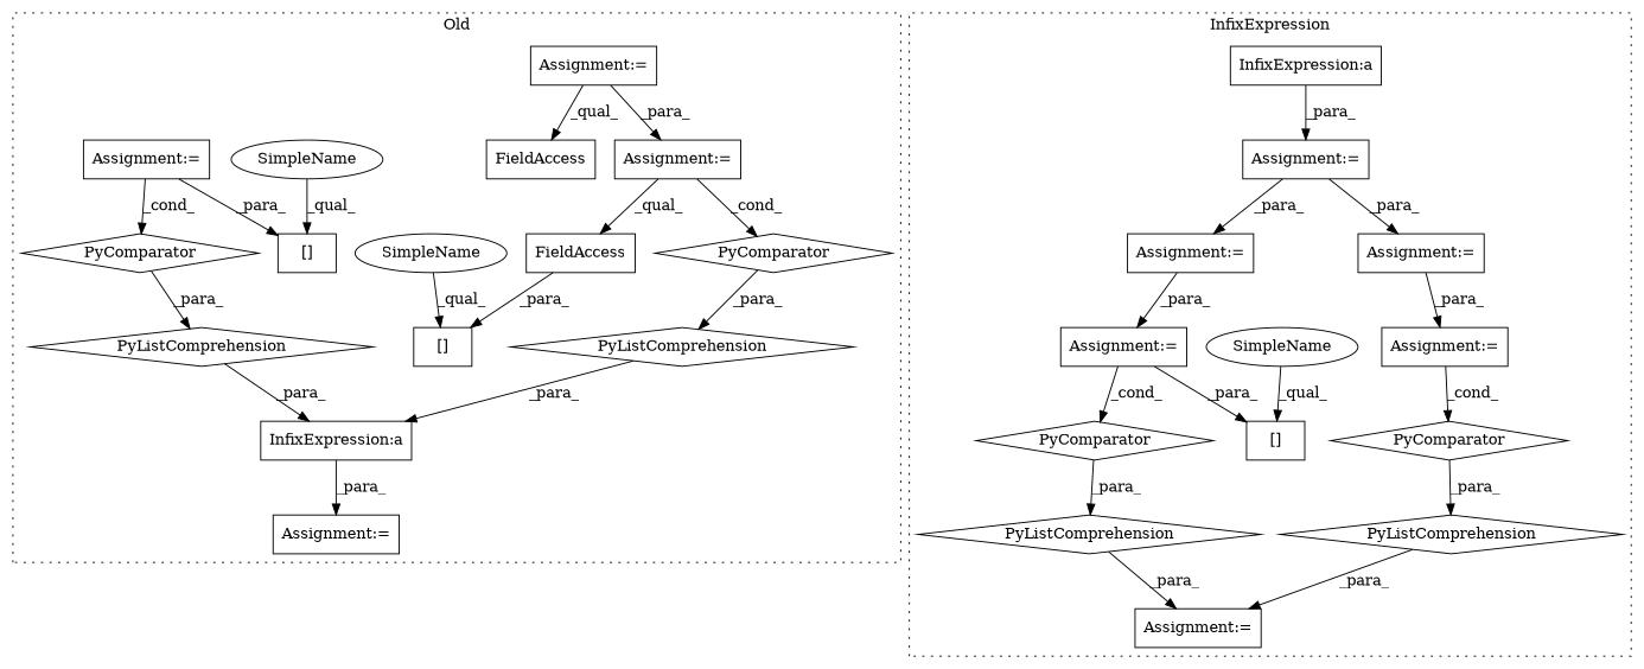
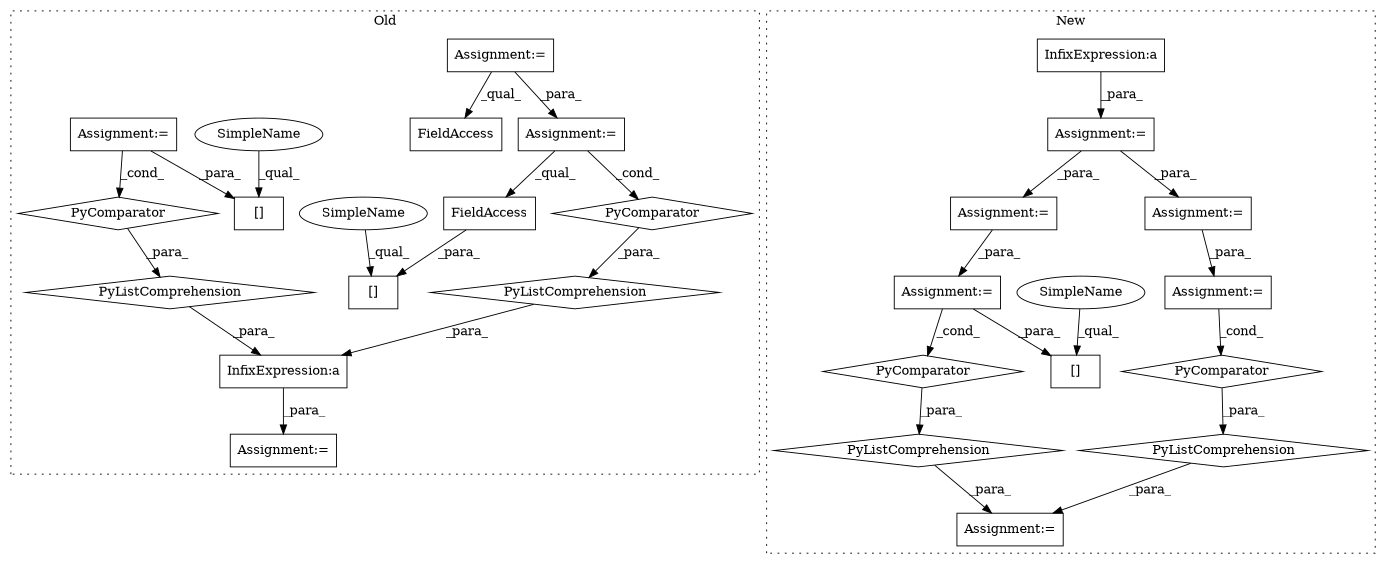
  digraph {
    node [a=7 l=1 s=1534 shape=box]
    n1 [a=109 l=136 label=PyListComprehension shape=diamond]
    n2 [a=113 l=44 label=PyComparator s=1618 shape=diamond]
    n3 [label="Assignment:=" s=585]
    n4 [label="Assignment:=" s=1375]
    n5 [a=22 l=9 label=FieldAccess s=1547]
    n6 [a=22 l=9 label=FieldAccess s=1402]
    n7 [a=27 l=14 label="InfixExpression:a" s=1665]
    n8 [a=2 l="13,1" label="[]" s="1534,1556"]
    n9 [a=109 l=144 label=PyListComprehension s=1679 shape=diamond]
    n10 [a=113 l=40 label=PyComparator s=1775 shape=diamond]
    n11 [a=2 l="13,1" label="[]" s="1679,1708"]
    n12 [l=40 label="Assignment:=" s=1775]
    n13 [l=44 label="Assignment:=" s=1618]
    n14 [a=42 l=12 label=SimpleName s=1679 shape=ellipse]
    n15 [a=42 l=12 label=SimpleName shape=ellipse]
    n16 [a=113 l=39 label=PyComparator s=2102 shape=diamond]
    n17 [label="Assignment:=" s=1840]
    n18 [a=109 l=123 label=PyListComprehension s=2026 shape=diamond]
    n19 [label="Assignment:=" s=1889]
    n20 [l=39 label="Assignment:=" s=2102]
    n21 [l=2 label="Assignment:=" s=1064]
    n22 [a=27 l=3 label="InfixExpression:a" s=1158]
    n23 [a=2 l="13,1" label="[]" s="2026,2043"]
    n24 [label="Assignment:=" s=1772]
    n25 [a=109 l=116 label=PyListComprehension s=1902 shape=diamond]
    n26 [a=113 l=32 label=PyComparator s=1978 shape=diamond]
    n27 [l=32 label="Assignment:=" s=1978]
    n28 [a=42 l=12 label=SimpleName s=2026 shape=ellipse]
    subgraph cluster_1 {
      label=Old
      style=dotted
      n1
      n2
      n3
      n4
      n5
      n6
      n7
      n8
      n9
      n10
      n11
      n12
      n13
      n14
      n15
    }
    subgraph cluster_2 {
-     label=InfixExpression
+     label=New
      style=dotted
      n16
      n17
      n18
      n19
      n20
      n21
      n22
      n23
      n24
      n25
      n26
      n27
      n28
    }
    n1 -> n7 [label=_para_]
    n2 -> n1 [label=_para_]
    n3 -> n6 [label=_qual_]
    n3 -> n13 [label=_para_]
    n5 -> n8 [label=_para_]
    n7 -> n4 [label=_para_]
    n9 -> n7 [label=_para_]
    n10 -> n9 [label=_para_]
    n12 -> n10 [label=_cond_]
    n12 -> n11 [label=_para_]
    n13 -> n2 [label=_cond_]
    n13 -> n5 [label=_qual_]
    n14 -> n11 [label=_qual_]
    n15 -> n8 [label=_qual_]
    n16 -> n18 [label=_para_]
    n17 -> n20 [label=_para_]
    n18 -> n19 [label=_para_]
    n20 -> n16 [label=_cond_]
    n20 -> n23 [label=_para_]
    n21 -> n17 [label=_para_]
    n21 -> n24 [label=_para_]
    n22 -> n21 [label=_para_]
    n24 -> n27 [label=_para_]
    n25 -> n19 [label=_para_]
    n26 -> n25 [label=_para_]
    n27 -> n26 [label=_cond_]
    n28 -> n23 [label=_qual_]
  }
